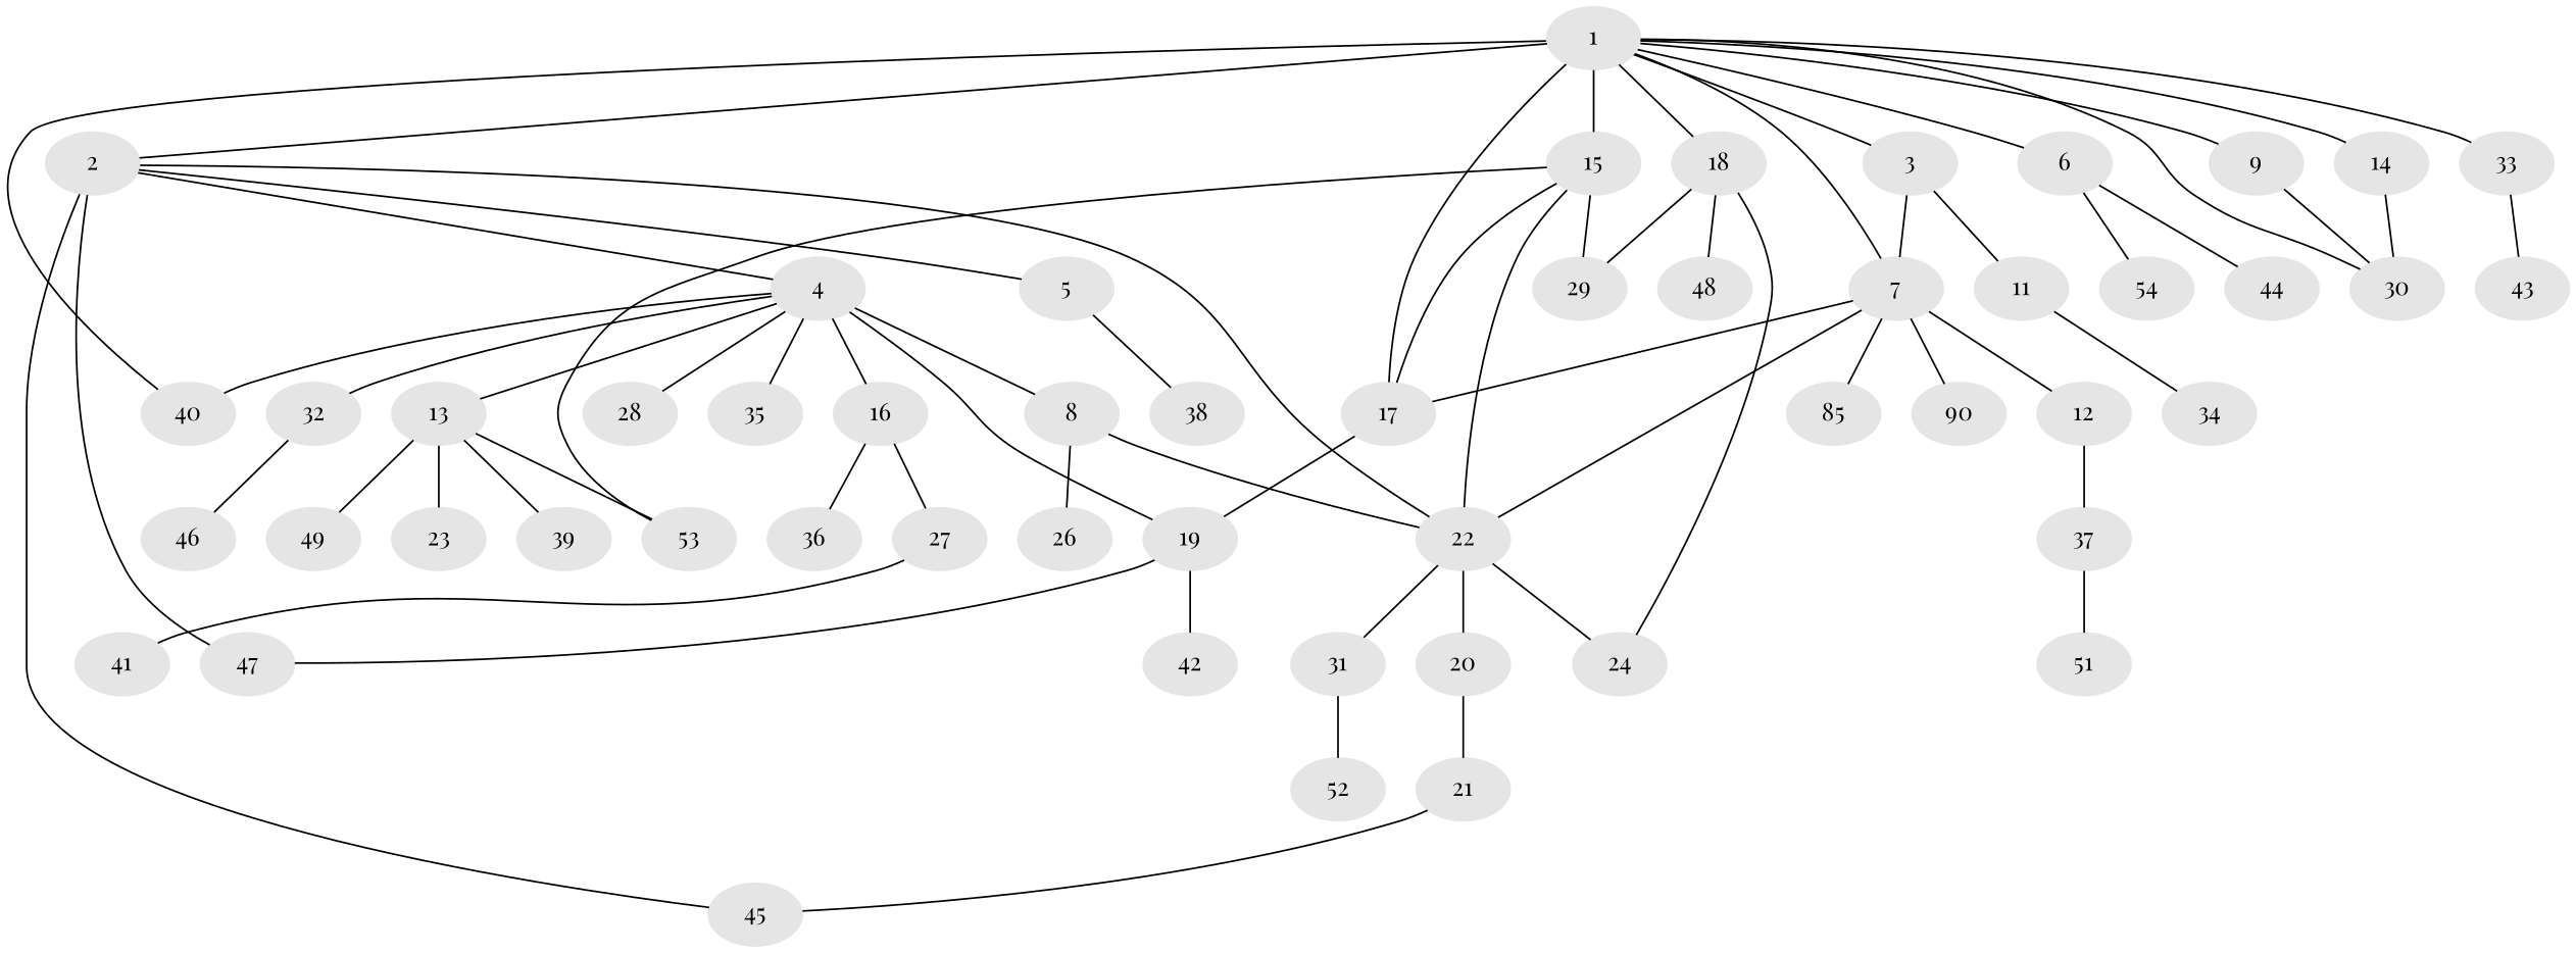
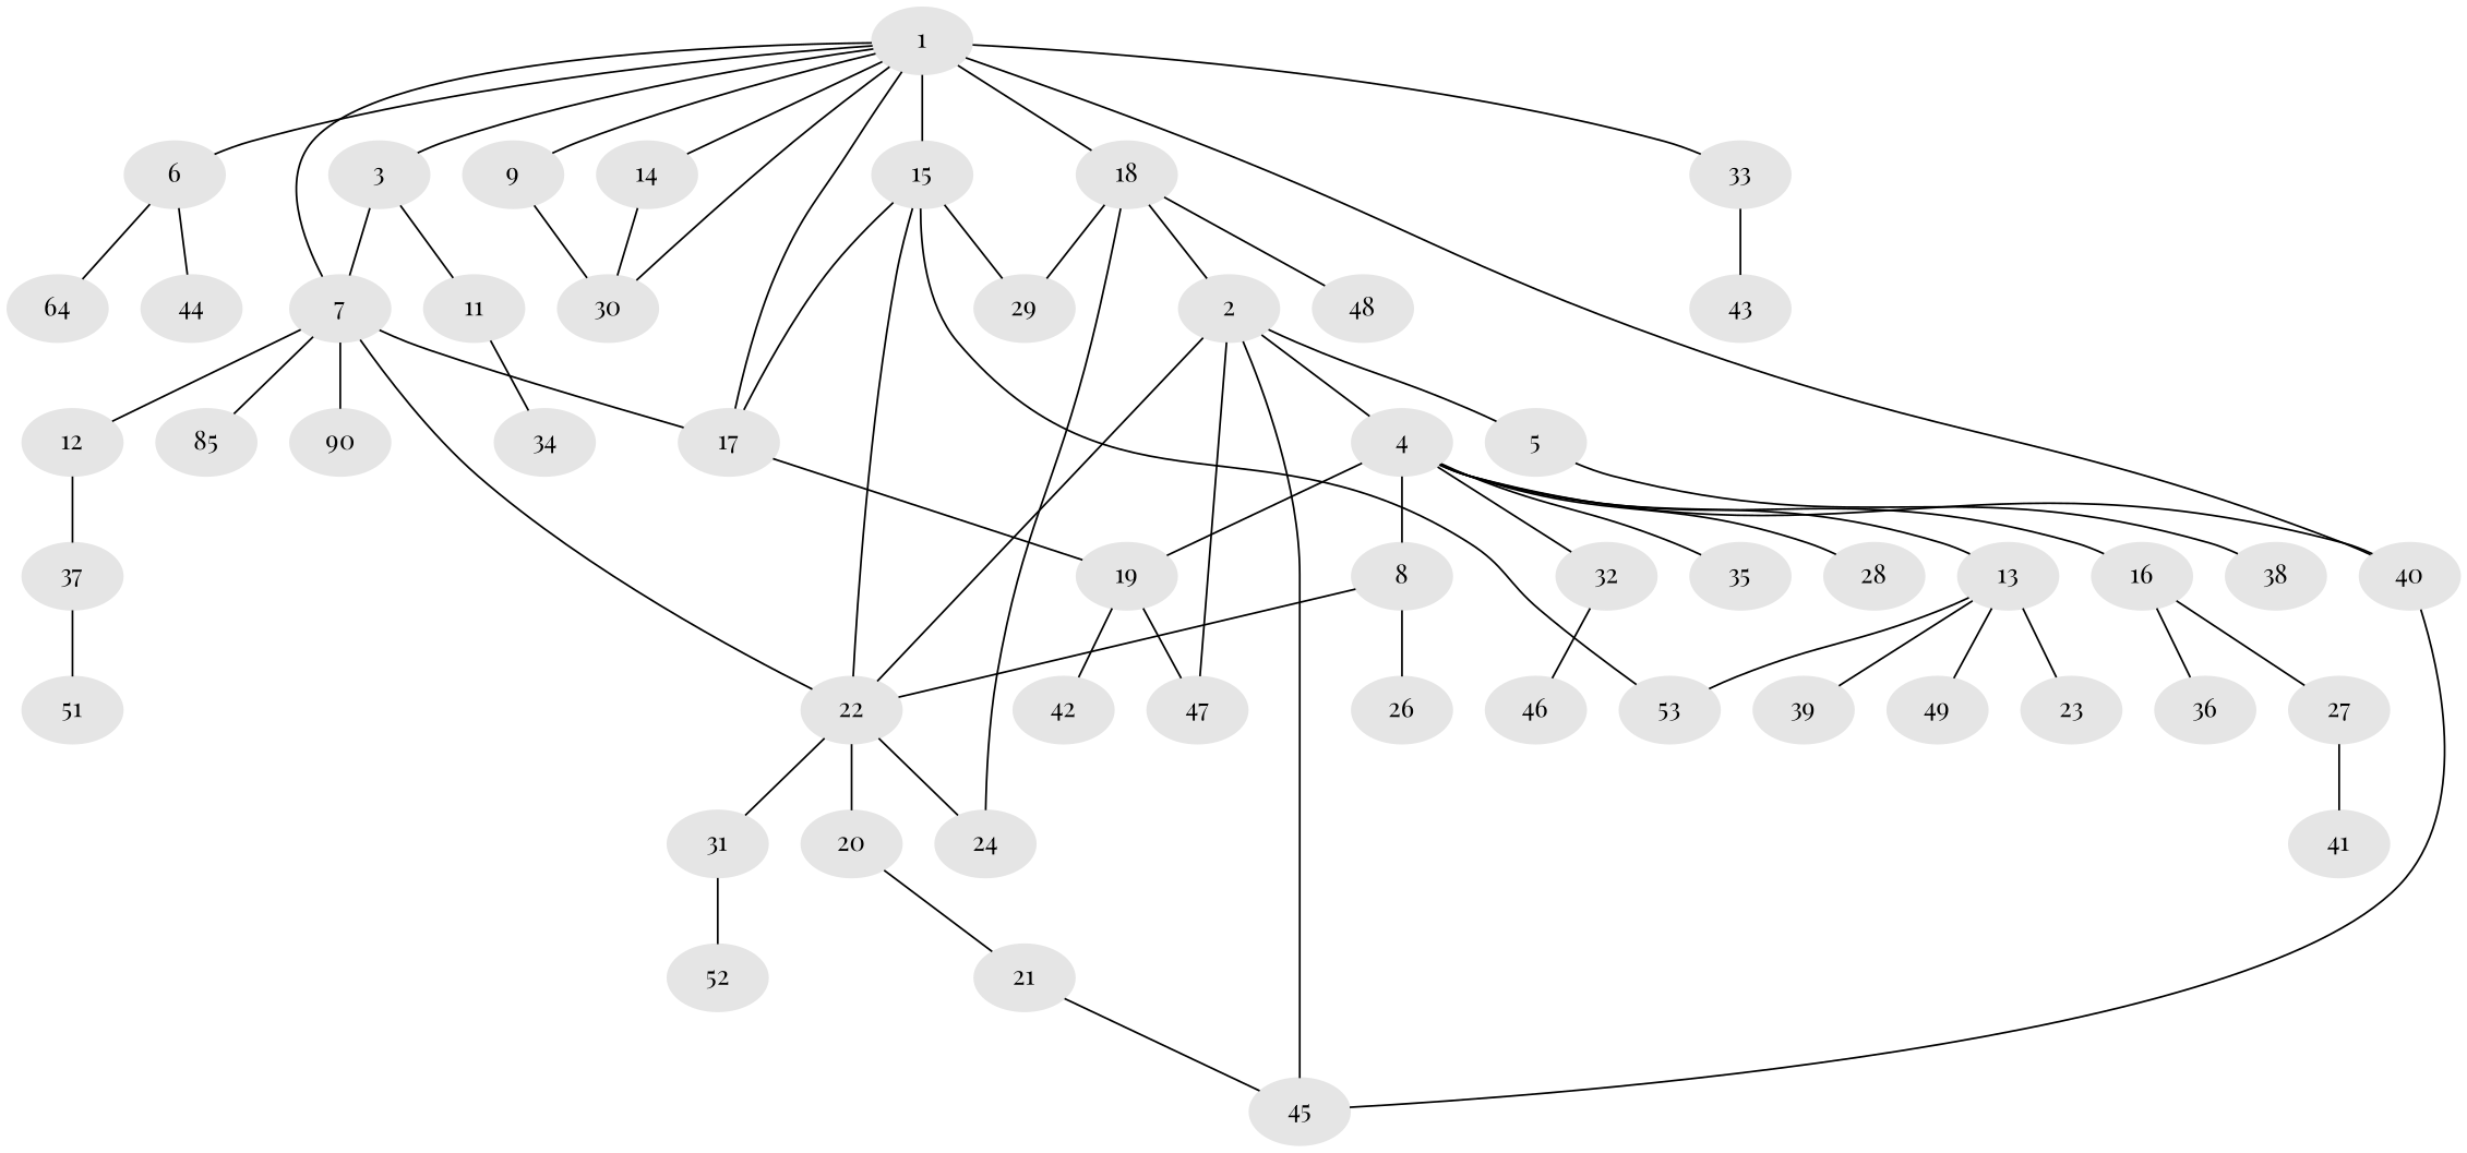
  graph {
    fontname="Playfair Display"
    node [color=gray90 fontname="Playfair Display" style=filled]
    edge [fontname="Playfair Display" weight=1.0]
    1
    2
    3
    6
    7
    9
    14
    15
    17
    18
    30
    33
    40
    4
    5
    22
    45
    47
    11
    44
-   54
+   54 [label=64]
    n22 [label=90]
    12
    n24 [label=85]
    53
    29
    19
    24
    48
    43
    8
    13
    16
    28
    32
    35
    38
    20
    31
    34
    26
    23
    39
    49
    27
    36
    42
    46
    37
    51
    41
    21
    52
-   1 -- 2
+   18 -- 2
    1 -- 3
    1 -- 6
    1 -- 7
    1 -- 9 [weight=2.0]
    1 -- 14
    1 -- 15 [weight=8.0]
    1 -- 17
    1 -- 18
    1 -- 30
    1 -- 33 [weight=2.0]
    1 -- 40
    2 -- 4
    2 -- 5
    2 -- 22
    2 -- 45
    2 -- 47 [weight=4.0]
    3 -- 7
    3 -- 11
    6 -- 44
    6 -- 54
    7 -- 17
    7 -- 22
    7 -- n22 [weight=2.0]
    7 -- 12
    7 -- n24
    9 -- 30 [weight=2.0]
    14 -- 30
    15 -- 17
    15 -- 22
    15 -- 53
    15 -- 29
    17 -- 19
    18 -- 29
    18 -- 24
    18 -- 48
    33 -- 43
+   40 -- 45
    4 -- 40
    4 -- 19
    4 -- 8 [weight=4.0]
    4 -- 13
    4 -- 16
    4 -- 28
    4 -- 32
    4 -- 35
    5 -- 38
    22 -- 24
    22 -- 20
    22 -- 31
    11 -- 34
    12 -- 37 [weight=4.0]
    19 -- 47 [weight=2.0]
    19 -- 42 [weight=3.0]
    8 -- 22
    8 -- 26
    13 -- 53
    13 -- 23
    13 -- 39
    13 -- 49
    16 -- 27
    16 -- 36
    32 -- 46
    20 -- 21
    31 -- 52
    27 -- 41
    37 -- 51
    21 -- 45
  }
